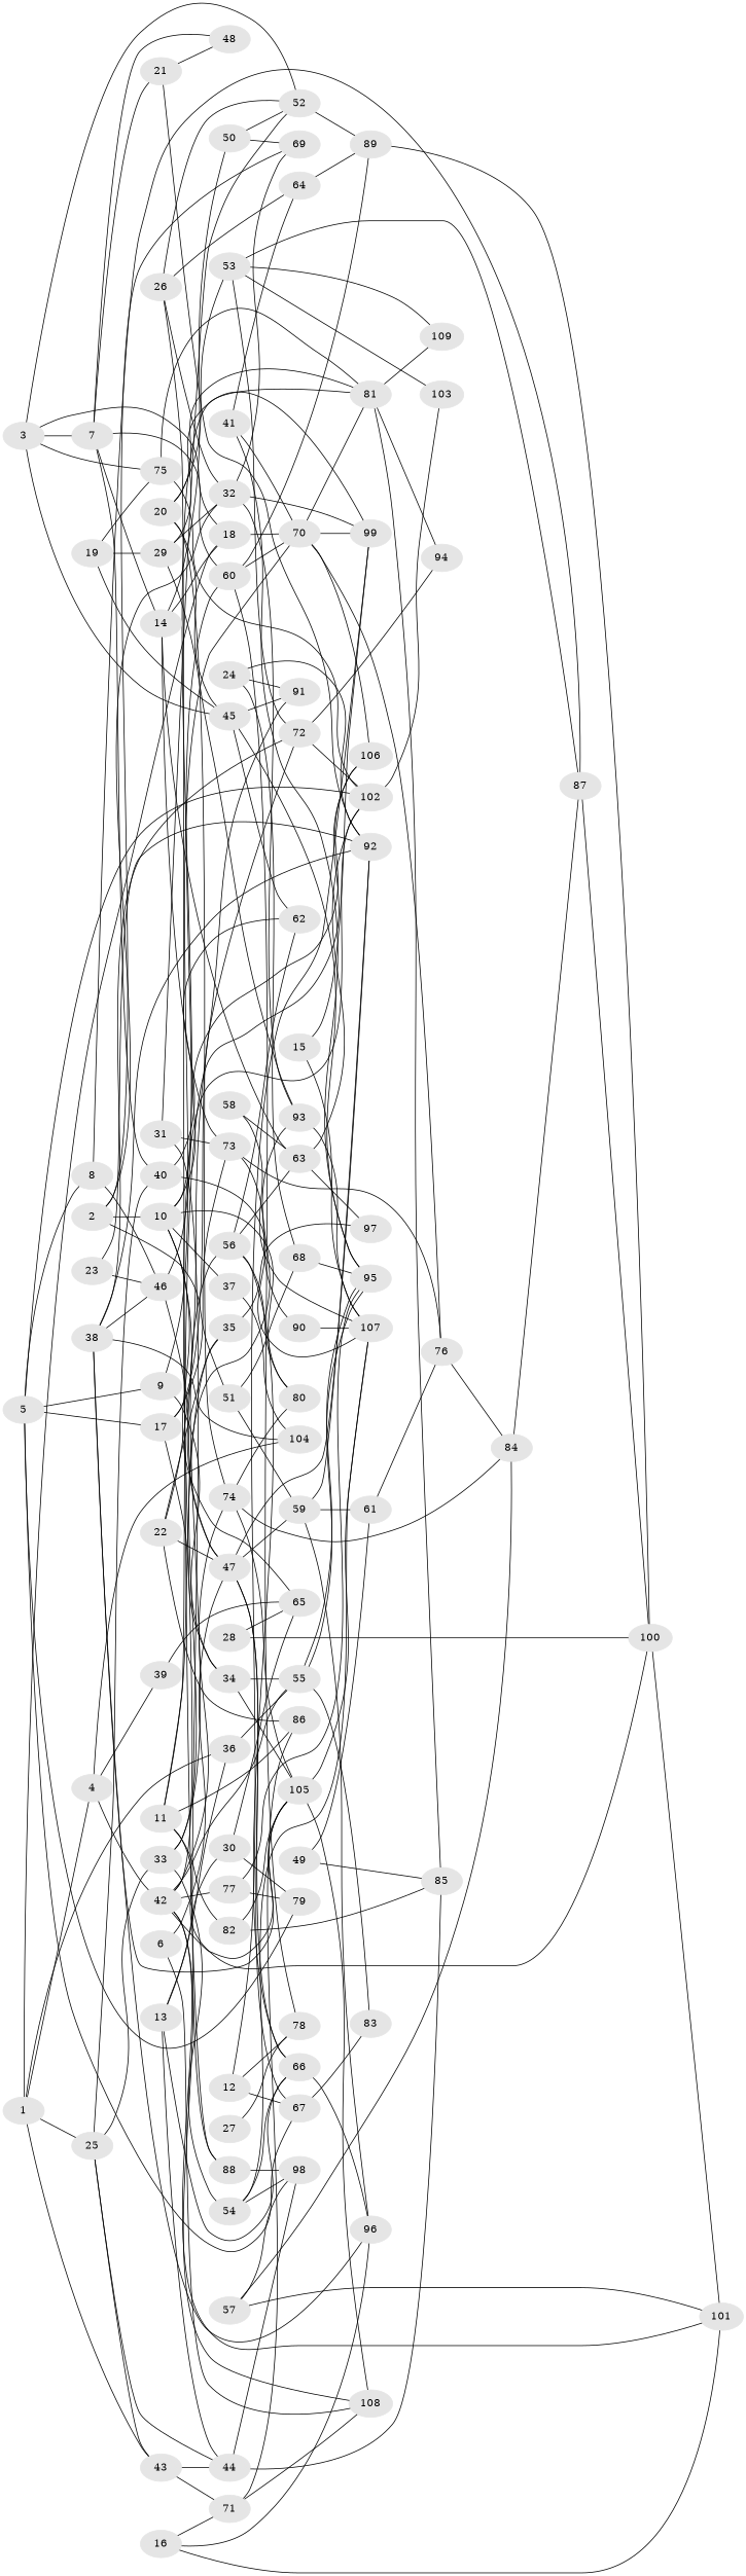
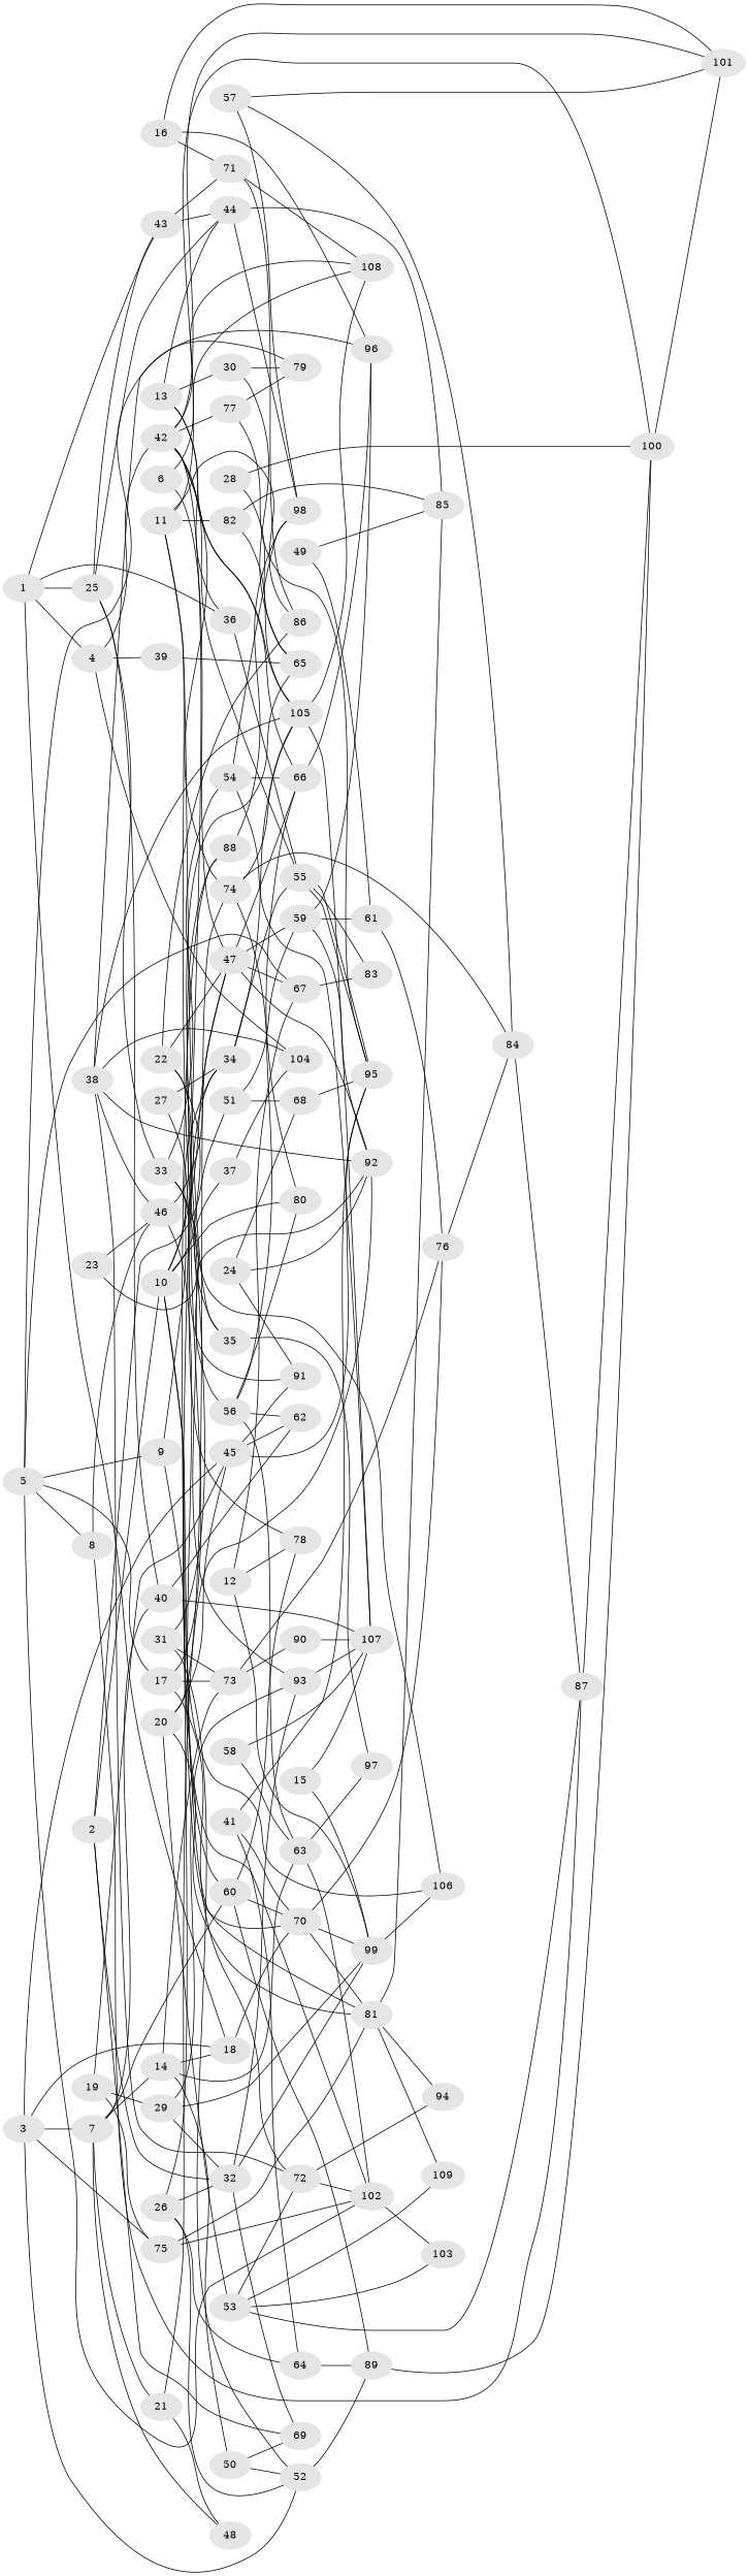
  graph {
    rankdir=LR
    node [color=gray90 style=filled]
    1
    4
    18
    25
    36
    43
    39
    42
    104
    70
    40
    44
    33
    55
    71
    2
    10
    32
    51
    69
    47
    37
    65
    80
    81
    106
    99
    93
    68
    59
    3
    7
    45
    52
    75
    14
    21
    48
    60
    91
    62
    95
    89
    102
    108
    101
    74
    105
    77
    5
    8
    9
    17
    67
    79
    46
    87
    34
    73
    72
    83
    103
    6
    66
    92
    50
    63
    107
    78
    100
    76
    85
    109
    94
    11
    35
    82
    86
    97
    12
    13
    30
    98
    96
    90
    15
    16
    19
    29
    20
    53
    84
    22
    23
    24
    54
    56
    26
    64
    88
    27
    28
    31
    38
    41
    61
    49
    57
    58
    1 -- 4
    1 -- 18
    1 -- 25
    1 -- 36
    1 -- 43
    4 -- 39
    4 -- 42
    4 -- 104
    18 -- 70
    25 -- 43
    25 -- 40
    25 -- 44
    25 -- 33
    36 -- 55
    43 -- 44
    43 -- 71
    39 -- 65
    42 -- 55
    42 -- 102
    42 -- 108
    42 -- 101
    42 -- 74
    42 -- 105
    42 -- 77
    70 -- 81
    70 -- 99
    70 -- 76
    40 -- 62
    40 -- 107
    44 -- 85
    44 -- 98
    33 -- 93
    33 -- 54
    33 -- 56
    55 -- 95
    55 -- 95
    55 -- 83
    71 -- 108
    71 -- 86
    2 -- 10
    2 -- 32
    2 -- 51
    2 -- 69
    10 -- 47
    10 -- 37
    10 -- 65
    10 -- 80
    10 -- 81
    10 -- 106
    32 -- 69
    32 -- 99
    32 -- 93
    51 -- 68
    51 -- 59
    47 -- 59
    47 -- 67
    47 -- 66
    47 -- 92
    37 -- 104
    81 -- 85
    81 -- 109
    81 -- 94
-   70 -- 106
+   99 -- 106
    93 -- 107
    68 -- 95
    59 -- 92
    59 -- 96
    59 -- 61
    3 -- 18
    3 -- 7
    3 -- 45
    3 -- 52
    3 -- 75
    7 -- 40
    7 -- 14
    7 -- 21
    7 -- 48
    7 -- 60
    45 -- 91
    45 -- 62
    45 -- 95
    52 -- 89
    75 -- 81
    75 -- 102
    14 -- 18
    14 -- 73
    14 -- 50
    14 -- 63
    21 -- 48
    21 -- 92
    60 -- 70
    60 -- 89
    60 -- 78
    89 -- 100
    102 -- 103
    74 -- 80
    74 -- 105
    74 -- 84
    105 -- 108
    105 -- 107
    77 -- 95
    77 -- 79
    5 -- 102
    5 -- 8
    5 -- 9
    5 -- 17
    5 -- 67
    5 -- 79
    8 -- 46
    8 -- 87
    9 -- 70
    9 -- 34
    17 -- 34
    17 -- 73
    17 -- 72
    67 -- 83
    46 -- 47
    46 -- 60
    87 -- 100
    34 -- 55
    34 -- 105
    73 -- 76
    73 -- 90
    72 -- 102
    72 -- 94
    6 -- 47
    6 -- 108
    66 -- 96
    50 -- 69
    50 -- 52
    63 -- 102
    63 -- 97
    100 -- 101
    76 -- 84
    11 -- 106
    11 -- 100
    11 -- 35
    11 -- 82
    11 -- 86
    35 -- 97
    82 -- 105
    82 -- 85
    12 -- 99
    12 -- 67
    12 -- 78
    13 -- 36
    13 -- 44
    13 -- 66
    13 -- 30
    30 -- 65
    30 -- 79
    90 -- 107
    15 -- 99
    15 -- 107
    16 -- 71
    16 -- 101
    16 -- 96
    19 -- 45
    19 -- 75
    19 -- 29
    29 -- 32
    29 -- 99
    29 -- 93
    20 -- 81
    20 -- 45
    20 -- 74
    20 -- 53
    53 -- 87
    53 -- 72
    53 -- 103
    53 -- 109
    84 -- 87
    22 -- 47
    22 -- 91
    22 -- 35
    22 -- 86
    23 -- 46
    23 -- 92
    24 -- 68
    24 -- 91
    24 -- 92
    54 -- 66
    54 -- 107
    54 -- 98
    56 -- 80
    56 -- 62
    56 -- 66
    56 -- 63
    26 -- 32
    26 -- 52
    26 -- 64
    26 -- 88
    64 -- 89
    88 -- 98
+   27 -- 34
    27 -- 78
    28 -- 65
    28 -- 100
    31 -- 52
    31 -- 73
    31 -- 88
    38 -- 104
    38 -- 105
    38 -- 46
    38 -- 72
    38 -- 92
    38 -- 96
    41 -- 70
    41 -- 95
    41 -- 64
    61 -- 76
    49 -- 85
    49 -- 61
    57 -- 101
    57 -- 98
    57 -- 84
    58 -- 63
    58 -- 107
  }
